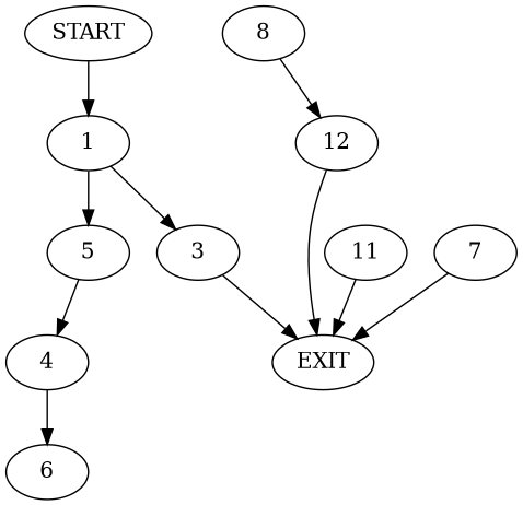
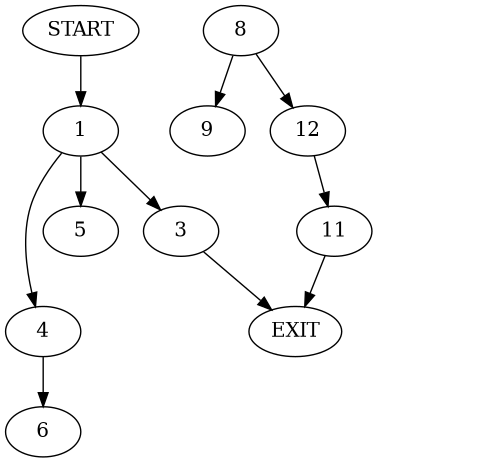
  digraph {
    n1 [label=START]
    1
    3
    4
    5
    n6 [label=EXIT]
    6
    8
+   9
    n10 [label=12]
-   7
    11
    n1 -> 1
    1 -> 3
-   5 -> 4
+   1 -> 4
    1 -> 5
    3 -> n6
    4 -> 6
+   8 -> 9
    8 -> n10
-   n10 -> n6
-   7 -> n6
+   n10 -> 11
    11 -> n6
  }
